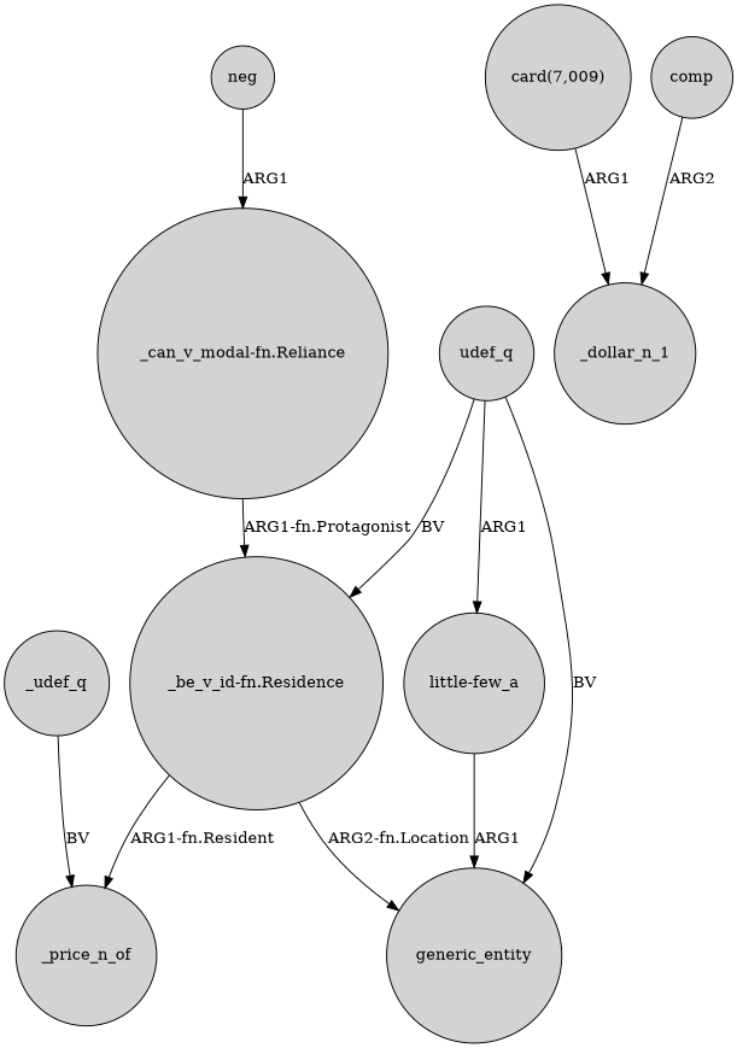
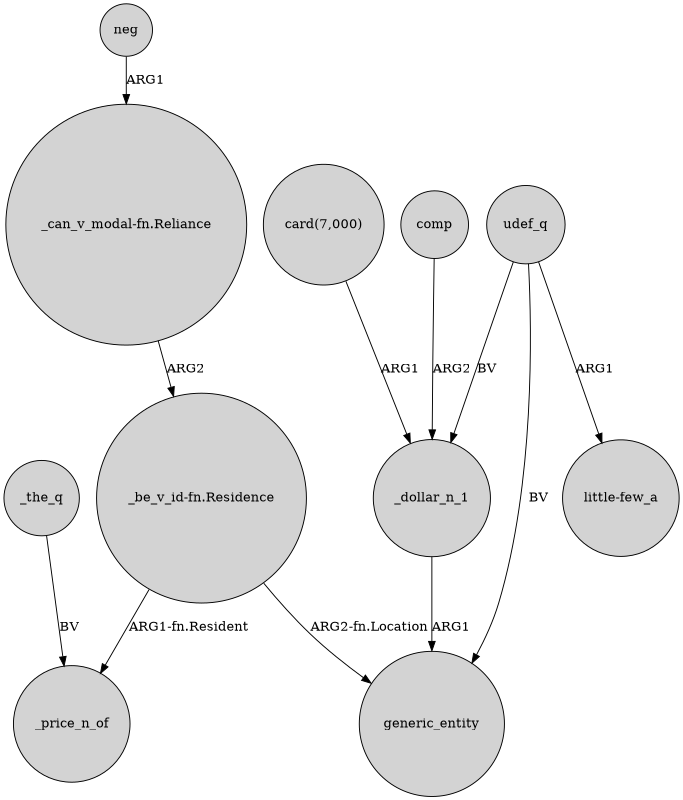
  digraph {
    fontname="DejaVu Serif"
    node [fontname="DejaVu Serif" shape=circle style=filled]
    edge [fontname="DejaVu Serif"]
    neg
    "_can_v_modal-fn.Reliance"
    "_be_v_id-fn.Residence"
    _price_n_of
    generic_entity
-   "card(7,000)" [label="card(7,009)"]
+   "card(7,000)"
    _dollar_n_1
    udef_q
    "little-few_a"
-   _the_q [label=_udef_q]
+   _the_q
    comp
    neg -> "_can_v_modal-fn.Reliance" [label=ARG1]
-   "_can_v_modal-fn.Reliance" -> "_be_v_id-fn.Residence" [label="ARG1-fn.Protagonist"]
+   "_can_v_modal-fn.Reliance" -> "_be_v_id-fn.Residence" [label=ARG2]
    "_be_v_id-fn.Residence" -> _price_n_of [label="ARG1-fn.Resident"]
    "_be_v_id-fn.Residence" -> generic_entity [label="ARG2-fn.Location"]
    "card(7,000)" -> _dollar_n_1 [label=ARG1]
    udef_q -> generic_entity [label=BV]
-   udef_q -> "_be_v_id-fn.Residence" [label=BV]
+   udef_q -> _dollar_n_1 [label=BV]
    udef_q -> "little-few_a" [label=ARG1]
-   "little-few_a" -> generic_entity [label=ARG1]
+   _dollar_n_1 -> generic_entity [label=ARG1]
    _the_q -> _price_n_of [label=BV]
    comp -> _dollar_n_1 [label=ARG2]
  }
